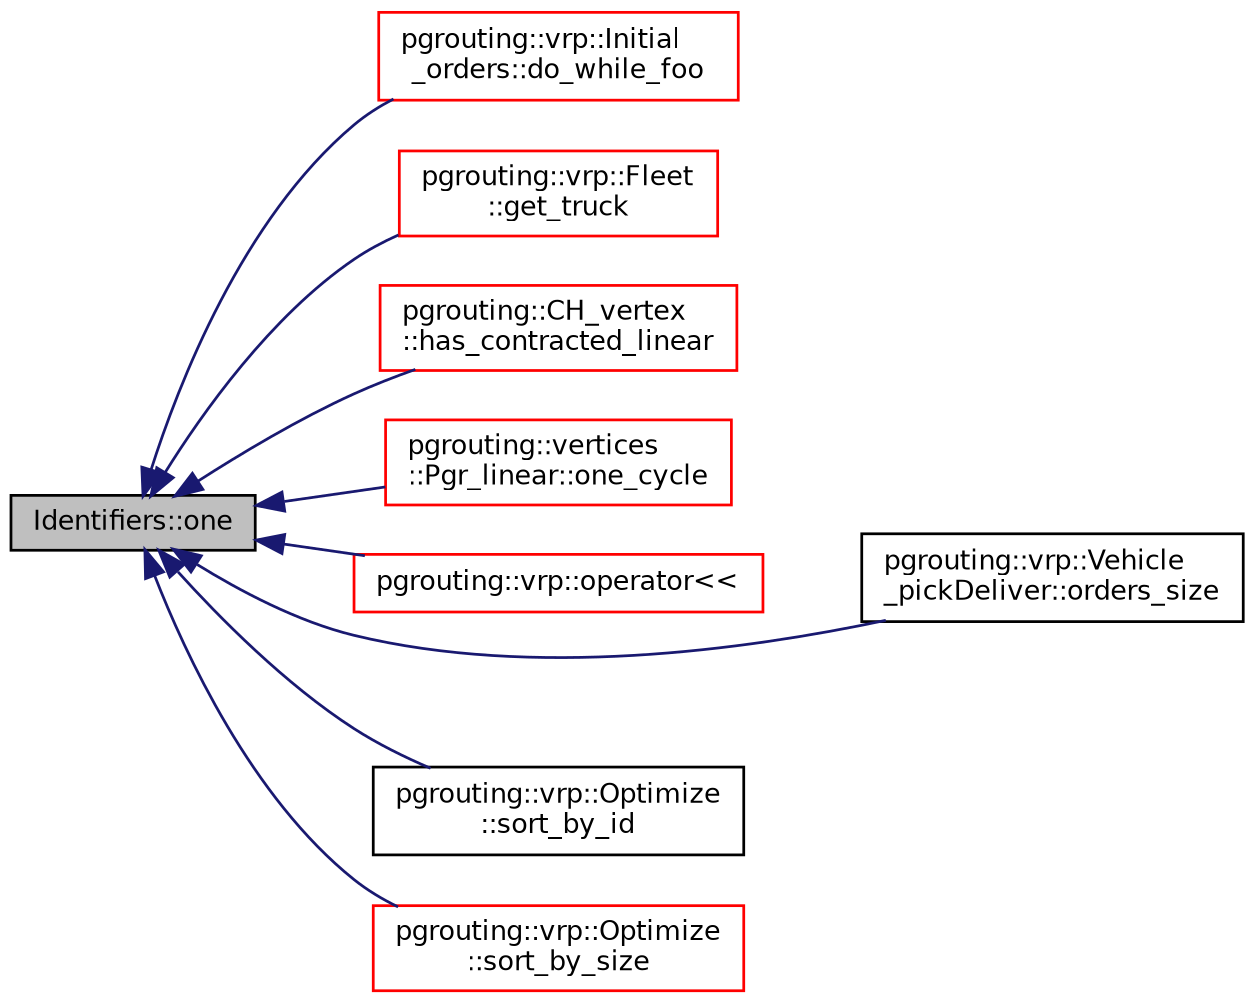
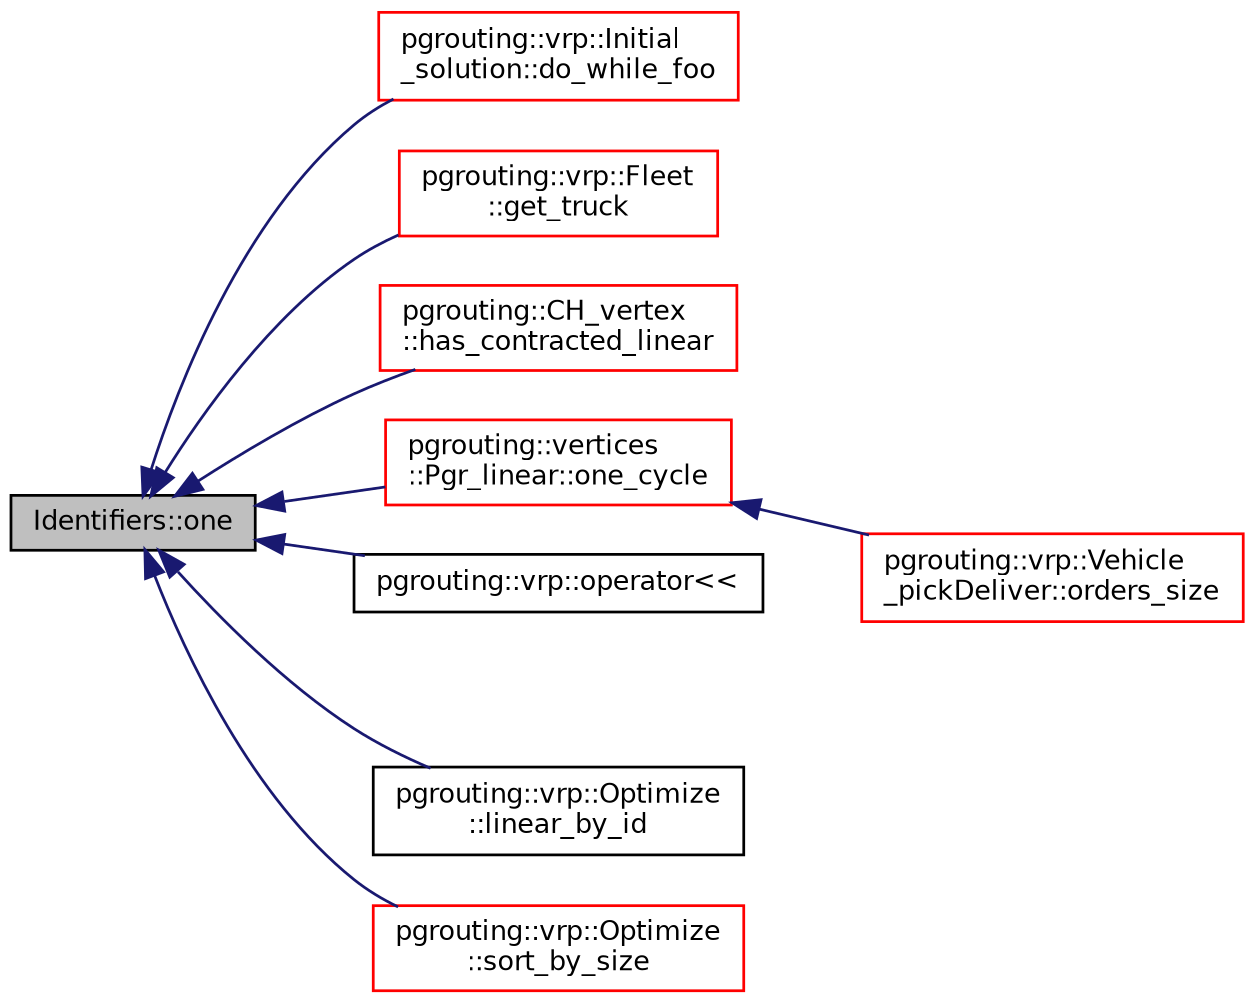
  digraph {
    rankdir=LR
    node [color=red fillcolor=white fontname=Helvetica fontsize=10 shape=record style=filled]
    edge [color=midnightblue dir=back fontname=Helvetica fontsize=10 labelfontname=Helvetica labelfontsize=10 style=solid]
    n1 [color=black fillcolor=grey75 fontcolor=black height=0.2 label="Identifiers::one" width=0.4]
-   n2 [height=0.2 label="pgrouting::vrp::Initial\l_orders::do_while_foo" width=0.4]
+   n2 [height=0.2 label="pgrouting::vrp::Initial\l_solution::do_while_foo" width=0.4]
    n3 [height=0.2 label="pgrouting::vrp::Fleet\l::get_truck" width=0.4]
    n4 [height=0.2 label="pgrouting::CH_vertex\l::has_contracted_linear" width=0.4]
    n5 [height=0.2 label="pgrouting::vertices\l::Pgr_linear::one_cycle" width=0.4]
-   n6 [height=0.2 label="pgrouting::vrp::operator\<\<" width=0.4]
-   n7 [color=black height=0.2 label="pgrouting::vrp::Vehicle\l_pickDeliver::orders_size" width=0.4]
-   n8 [color=black height=0.2 label="pgrouting::vrp::Optimize\l::sort_by_id" width=0.4]
+   n6 [color=black height=0.2 label="pgrouting::vrp::operator\<\<" width=0.4]
+   n7 [height=0.2 label="pgrouting::vrp::Vehicle\l_pickDeliver::orders_size" width=0.4]
+   n8 [color=black height=0.2 label="pgrouting::vrp::Optimize\l::linear_by_id" width=0.4]
    n9 [height=0.2 label="pgrouting::vrp::Optimize\l::sort_by_size" width=0.4]
    n1 -> n2
    n1 -> n3
    n1 -> n4
    n1 -> n5
    n1 -> n6
-   n1 -> n7
+   n5 -> n7
    n1 -> n8
    n1 -> n9
  }
